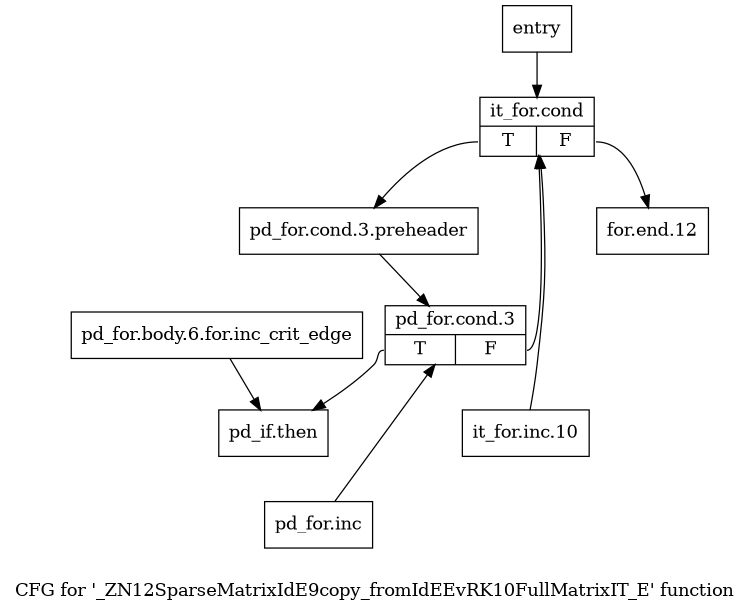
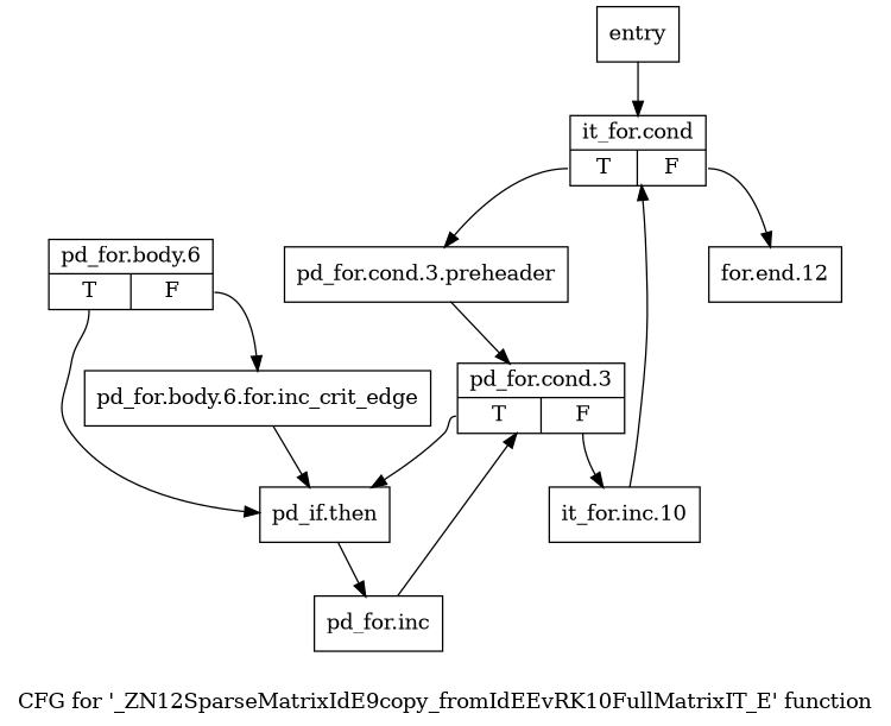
  digraph {
    label="CFG for '_ZN12SparseMatrixIdE9copy_fromIdEEvRK10FullMatrixIT_E' function"
    node [shape=record]
    n1 [label="{entry}"]
    n2 [label="{it_for.cond|{<s0>T|<s1>F}}"]
    n3 [label="{pd_for.cond.3.preheader}"]
    n4 [label="{for.end.12}"]
    n5 [label="{pd_for.cond.3|{<s0>T|<s1>F}}"]
    n6 [label="{it_for.inc.10}"]
    n7 [label="{pd_if.then}"]
+   n8 [label="{pd_for.body.6|{<s0>T|<s1>F}}"]
    n9 [label="{pd_for.body.6.for.inc_crit_edge}"]
    n10 [label="{pd_for.inc}"]
    n1 -> n2
    n2 -> n3 [tailport=s0]
    n2 -> n4 [tailport=s1]
    n3 -> n5
-   n5 -> n2 [tailport=s1]
+   n5 -> n6 [tailport=s1]
    n5 -> n7 [tailport=s0]
    n6 -> n2
+   n7 -> n10
+   n8 -> n7 [tailport=s0]
+   n8 -> n9 [tailport=s1]
    n9 -> n7
    n10 -> n5
  }
